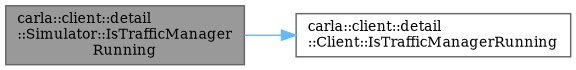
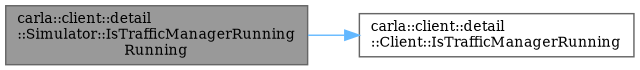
  digraph {
    rankdir=LR
    fontname="DejaVu Serif"
    node [fontname="DejaVu Serif" fontsize=10 shape=box style=filled]
-   n1 [color=gray40 fillcolor=grey60 fontcolor=black height=0.2 label="carla::client::detail\l::Simulator::IsTrafficManager\lRunning" width=0.4]
+   n1 [color=gray40 fillcolor=grey60 fontcolor=black height=0.2 label="carla::client::detail\l::Simulator::IsTrafficManagerRunning\lRunning" width=0.4]
    n2 [color=grey40 fillcolor=white height=0.2 label="carla::client::detail\l::Client::IsTrafficManagerRunning" width=0.4]
    n1 -> n2 [color=steelblue1 fontname="DejaVu Serif" fontsize=10 labelfontname=Helvetica labelfontsize=10 style=solid]
  }
